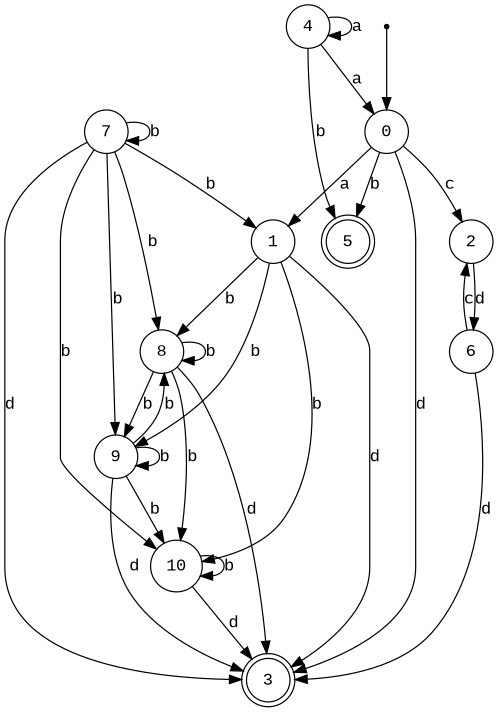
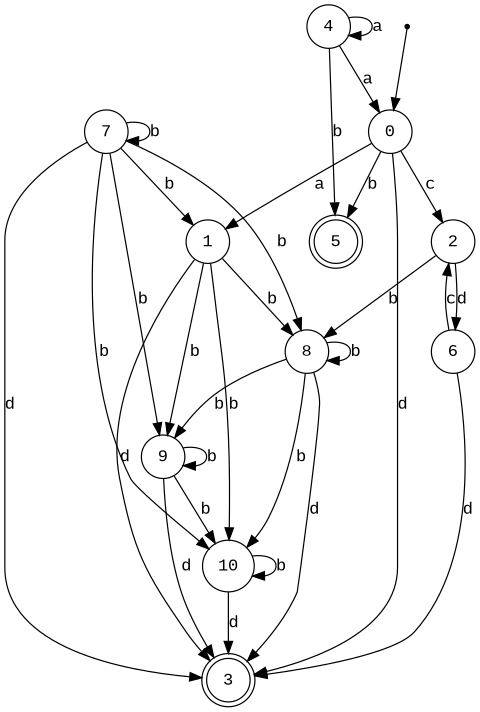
  digraph {
    fontname="Liberation Mono"
    rankdir=TB
    node [fontname="Liberation Mono" shape=circle]
    edge [fontname="Liberation Mono"]
    dummy0 [shape=point]
    0
    1
    2
    3 [shape=doublecircle]
    5 [shape=doublecircle]
    8
    9
    10
    6
    4
    7
    dummy0 -> 0
    0 -> 1 [label=a]
    0 -> 2 [label=c]
    0 -> 3 [label=d]
    0 -> 5 [label=b]
    1 -> 3 [label=d]
    1 -> 8 [label=b]
    1 -> 9 [label=b]
    1 -> 10 [label=b]
    2 -> 6 [label=d]
    8 -> 3 [label=d]
    8 -> 8 [label=b]
    8 -> 9 [label=b]
    8 -> 10 [label=b]
    9 -> 3 [label=d]
-   9 -> 8 [label=b]
+   2 -> 8 [label=b]
    9 -> 9 [label=b]
    9 -> 10 [label=b]
    10 -> 3 [label=d]
    10 -> 10 [label=b]
    6 -> 2 [label=c]
    6 -> 3 [label=d]
    4 -> 0 [label=a]
    4 -> 5 [label=b]
    4 -> 4 [label=a]
    7 -> 1 [label=b]
    7 -> 3 [label=d]
    7 -> 8 [label=b]
    7 -> 9 [label=b]
    7 -> 10 [label=b]
    7 -> 7 [label=b]
  }
